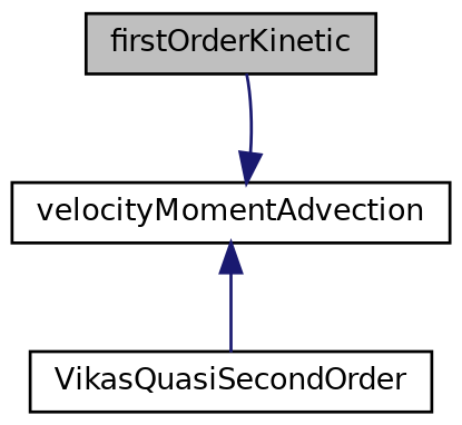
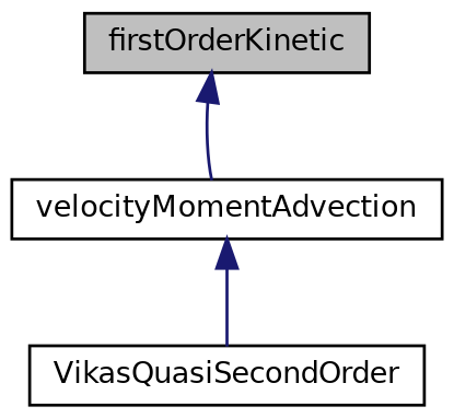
  digraph {
    node [color=black fontname=Helvetica fontsize=10 shape=record]
    edge [color=midnightblue dir=back fontname=Helvetica fontsize=10 labelfontname=Helvetica labelfontsize=10 style=solid]
    n1 [fillcolor=grey75 fontcolor=black height=0.2 label=firstOrderKinetic style=filled width=0.4]
    n2 [height=0.2 label=VikasQuasiSecondOrder width=0.4]
    n3 [height=0.2 label=velocityMomentAdvection width=0.4]
-   n3 -> n1
+   n1 -> n3
    n3 -> n2
  }
